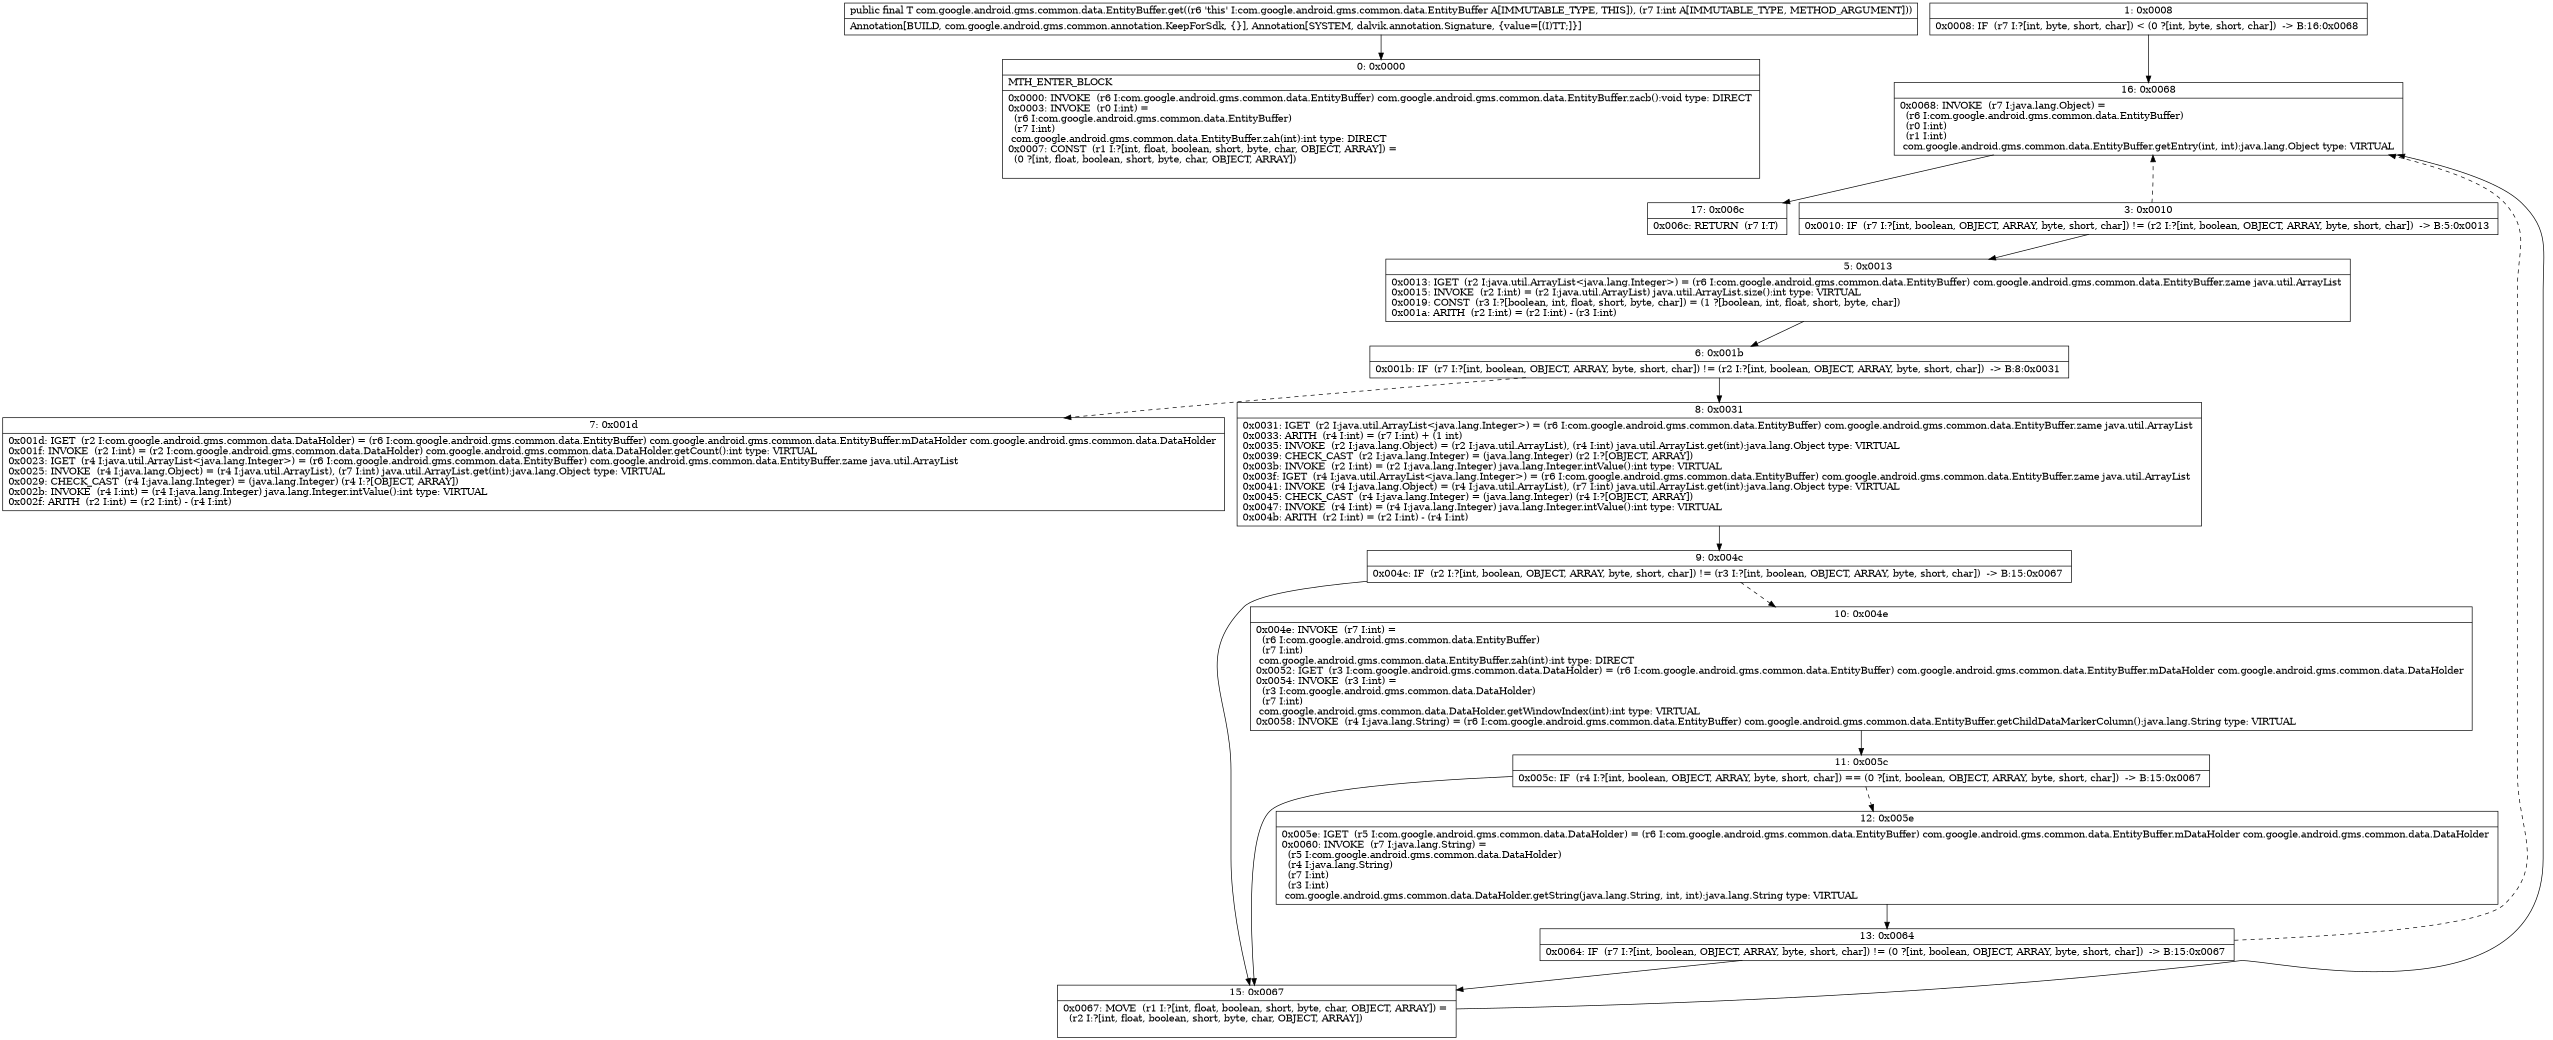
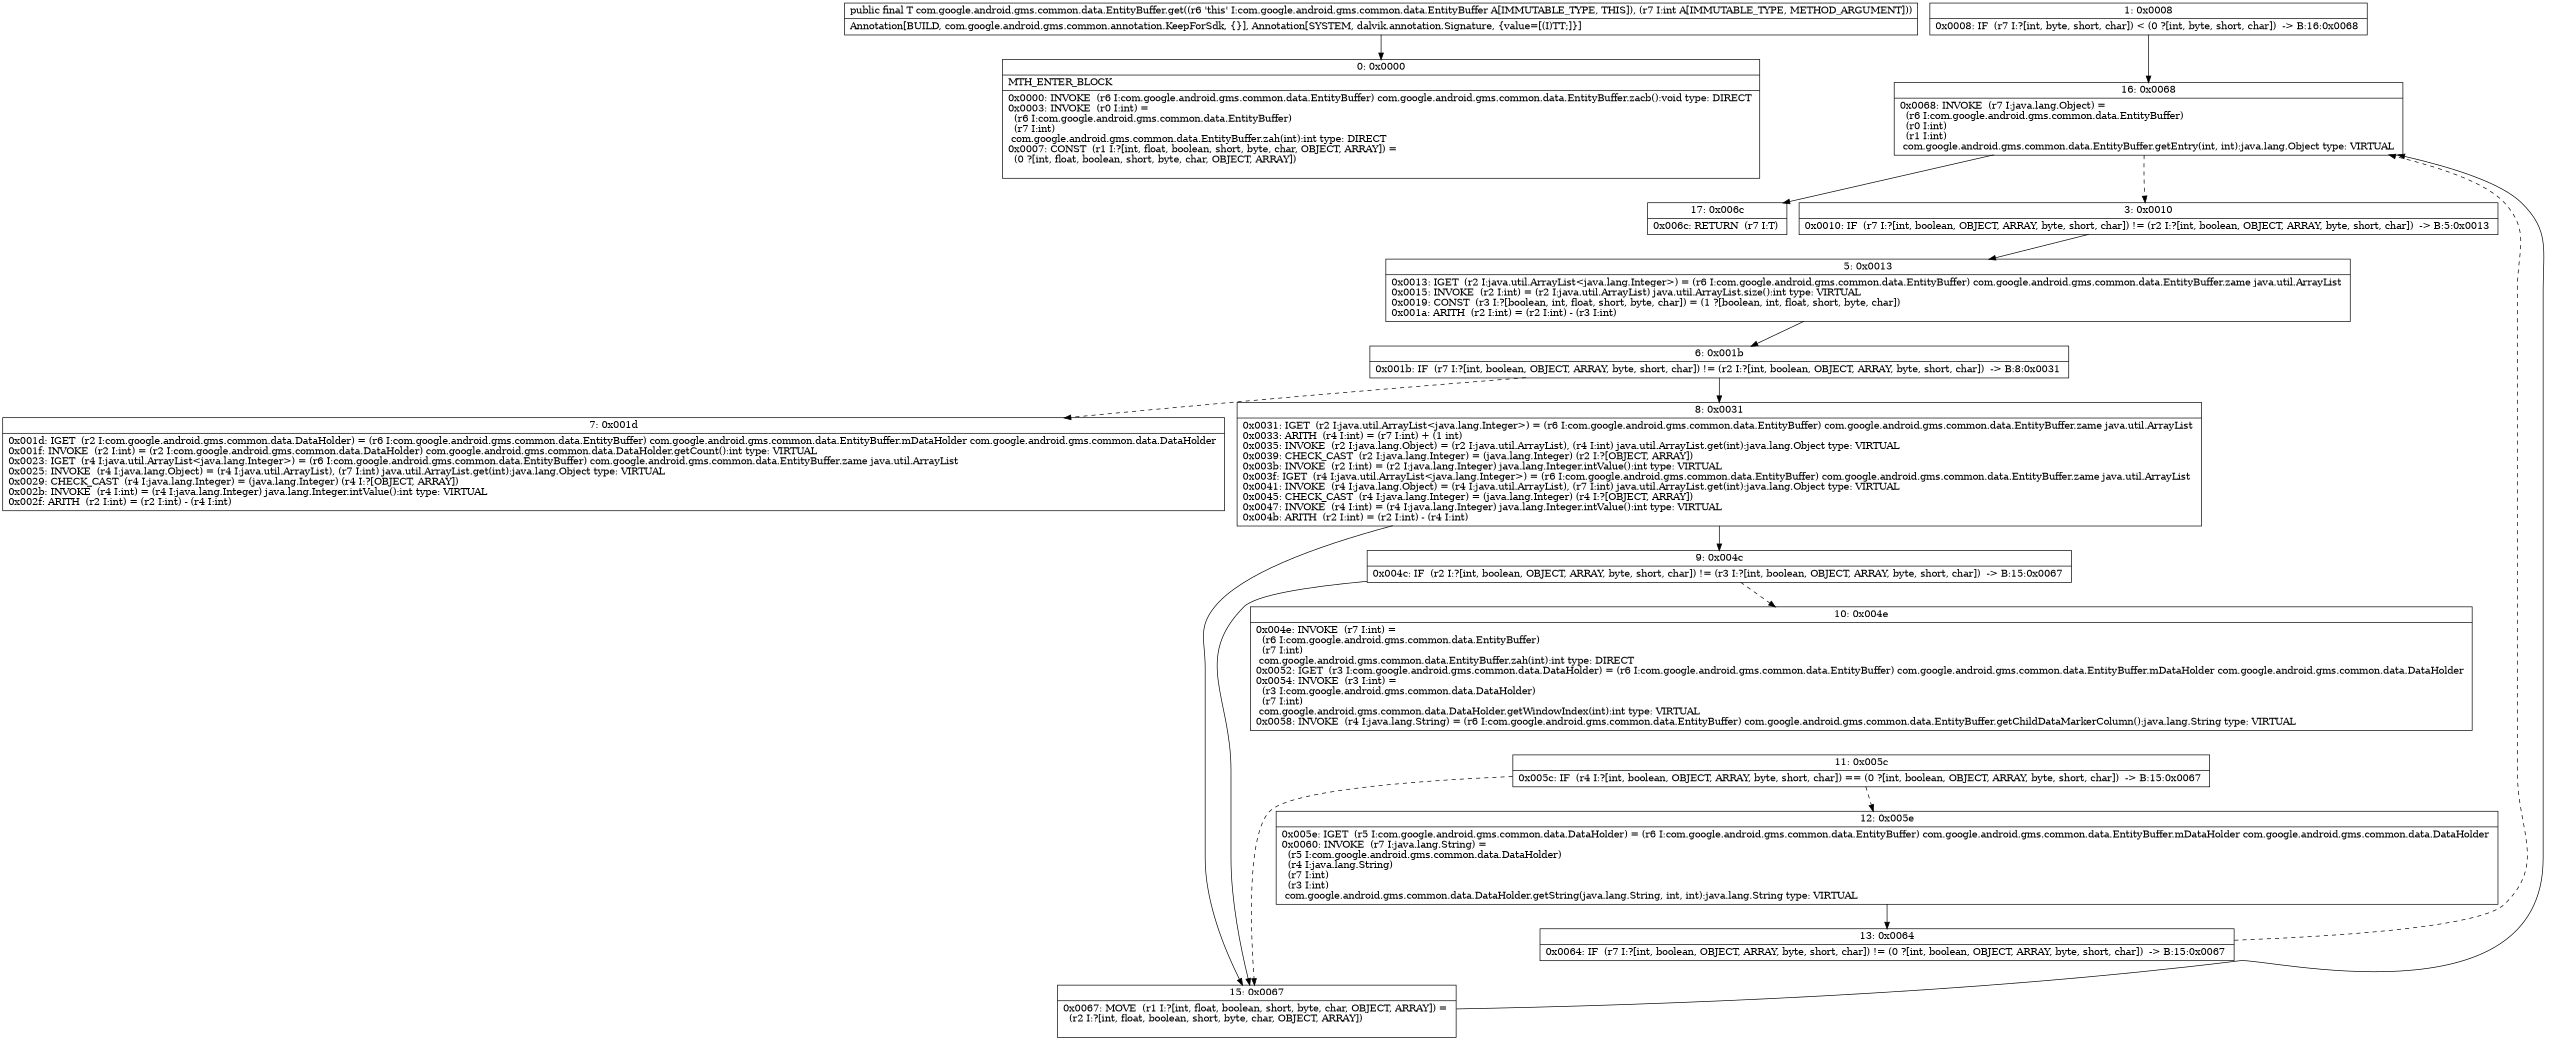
  digraph {
    node [shape=record]
    n1 [label="{0\:\ 0x0000|MTH_ENTER_BLOCK\l|0x0000: INVOKE  (r6 I:com.google.android.gms.common.data.EntityBuffer) com.google.android.gms.common.data.EntityBuffer.zacb():void type: DIRECT \l0x0003: INVOKE  (r0 I:int) = \l  (r6 I:com.google.android.gms.common.data.EntityBuffer)\l  (r7 I:int)\l com.google.android.gms.common.data.EntityBuffer.zah(int):int type: DIRECT \l0x0007: CONST  (r1 I:?[int, float, boolean, short, byte, char, OBJECT, ARRAY]) = \l  (0 ?[int, float, boolean, short, byte, char, OBJECT, ARRAY])\l \l}"]
    n2 [label="{1\:\ 0x0008|0x0008: IF  (r7 I:?[int, byte, short, char]) \< (0 ?[int, byte, short, char])  \-\> B:16:0x0068 \l}"]
    n3 [label="{16\:\ 0x0068|0x0068: INVOKE  (r7 I:java.lang.Object) = \l  (r6 I:com.google.android.gms.common.data.EntityBuffer)\l  (r0 I:int)\l  (r1 I:int)\l com.google.android.gms.common.data.EntityBuffer.getEntry(int, int):java.lang.Object type: VIRTUAL \l}"]
    n4 [label="{17\:\ 0x006c|0x006c: RETURN  (r7 I:T) \l}"]
    n5 [label="{3\:\ 0x0010|0x0010: IF  (r7 I:?[int, boolean, OBJECT, ARRAY, byte, short, char]) != (r2 I:?[int, boolean, OBJECT, ARRAY, byte, short, char])  \-\> B:5:0x0013 \l}"]
    n6 [label="{5\:\ 0x0013|0x0013: IGET  (r2 I:java.util.ArrayList\<java.lang.Integer\>) = (r6 I:com.google.android.gms.common.data.EntityBuffer) com.google.android.gms.common.data.EntityBuffer.zame java.util.ArrayList \l0x0015: INVOKE  (r2 I:int) = (r2 I:java.util.ArrayList) java.util.ArrayList.size():int type: VIRTUAL \l0x0019: CONST  (r3 I:?[boolean, int, float, short, byte, char]) = (1 ?[boolean, int, float, short, byte, char]) \l0x001a: ARITH  (r2 I:int) = (r2 I:int) \- (r3 I:int) \l}"]
    n7 [label="{6\:\ 0x001b|0x001b: IF  (r7 I:?[int, boolean, OBJECT, ARRAY, byte, short, char]) != (r2 I:?[int, boolean, OBJECT, ARRAY, byte, short, char])  \-\> B:8:0x0031 \l}"]
    n8 [label="{7\:\ 0x001d|0x001d: IGET  (r2 I:com.google.android.gms.common.data.DataHolder) = (r6 I:com.google.android.gms.common.data.EntityBuffer) com.google.android.gms.common.data.EntityBuffer.mDataHolder com.google.android.gms.common.data.DataHolder \l0x001f: INVOKE  (r2 I:int) = (r2 I:com.google.android.gms.common.data.DataHolder) com.google.android.gms.common.data.DataHolder.getCount():int type: VIRTUAL \l0x0023: IGET  (r4 I:java.util.ArrayList\<java.lang.Integer\>) = (r6 I:com.google.android.gms.common.data.EntityBuffer) com.google.android.gms.common.data.EntityBuffer.zame java.util.ArrayList \l0x0025: INVOKE  (r4 I:java.lang.Object) = (r4 I:java.util.ArrayList), (r7 I:int) java.util.ArrayList.get(int):java.lang.Object type: VIRTUAL \l0x0029: CHECK_CAST  (r4 I:java.lang.Integer) = (java.lang.Integer) (r4 I:?[OBJECT, ARRAY]) \l0x002b: INVOKE  (r4 I:int) = (r4 I:java.lang.Integer) java.lang.Integer.intValue():int type: VIRTUAL \l0x002f: ARITH  (r2 I:int) = (r2 I:int) \- (r4 I:int) \l}"]
    n9 [label="{8\:\ 0x0031|0x0031: IGET  (r2 I:java.util.ArrayList\<java.lang.Integer\>) = (r6 I:com.google.android.gms.common.data.EntityBuffer) com.google.android.gms.common.data.EntityBuffer.zame java.util.ArrayList \l0x0033: ARITH  (r4 I:int) = (r7 I:int) + (1 int) \l0x0035: INVOKE  (r2 I:java.lang.Object) = (r2 I:java.util.ArrayList), (r4 I:int) java.util.ArrayList.get(int):java.lang.Object type: VIRTUAL \l0x0039: CHECK_CAST  (r2 I:java.lang.Integer) = (java.lang.Integer) (r2 I:?[OBJECT, ARRAY]) \l0x003b: INVOKE  (r2 I:int) = (r2 I:java.lang.Integer) java.lang.Integer.intValue():int type: VIRTUAL \l0x003f: IGET  (r4 I:java.util.ArrayList\<java.lang.Integer\>) = (r6 I:com.google.android.gms.common.data.EntityBuffer) com.google.android.gms.common.data.EntityBuffer.zame java.util.ArrayList \l0x0041: INVOKE  (r4 I:java.lang.Object) = (r4 I:java.util.ArrayList), (r7 I:int) java.util.ArrayList.get(int):java.lang.Object type: VIRTUAL \l0x0045: CHECK_CAST  (r4 I:java.lang.Integer) = (java.lang.Integer) (r4 I:?[OBJECT, ARRAY]) \l0x0047: INVOKE  (r4 I:int) = (r4 I:java.lang.Integer) java.lang.Integer.intValue():int type: VIRTUAL \l0x004b: ARITH  (r2 I:int) = (r2 I:int) \- (r4 I:int) \l}"]
    n10 [label="{9\:\ 0x004c|0x004c: IF  (r2 I:?[int, boolean, OBJECT, ARRAY, byte, short, char]) != (r3 I:?[int, boolean, OBJECT, ARRAY, byte, short, char])  \-\> B:15:0x0067 \l}"]
    n11 [label="{10\:\ 0x004e|0x004e: INVOKE  (r7 I:int) = \l  (r6 I:com.google.android.gms.common.data.EntityBuffer)\l  (r7 I:int)\l com.google.android.gms.common.data.EntityBuffer.zah(int):int type: DIRECT \l0x0052: IGET  (r3 I:com.google.android.gms.common.data.DataHolder) = (r6 I:com.google.android.gms.common.data.EntityBuffer) com.google.android.gms.common.data.EntityBuffer.mDataHolder com.google.android.gms.common.data.DataHolder \l0x0054: INVOKE  (r3 I:int) = \l  (r3 I:com.google.android.gms.common.data.DataHolder)\l  (r7 I:int)\l com.google.android.gms.common.data.DataHolder.getWindowIndex(int):int type: VIRTUAL \l0x0058: INVOKE  (r4 I:java.lang.String) = (r6 I:com.google.android.gms.common.data.EntityBuffer) com.google.android.gms.common.data.EntityBuffer.getChildDataMarkerColumn():java.lang.String type: VIRTUAL \l}"]
    n12 [label="{15\:\ 0x0067|0x0067: MOVE  (r1 I:?[int, float, boolean, short, byte, char, OBJECT, ARRAY]) = \l  (r2 I:?[int, float, boolean, short, byte, char, OBJECT, ARRAY])\l \l}"]
    n13 [label="{11\:\ 0x005c|0x005c: IF  (r4 I:?[int, boolean, OBJECT, ARRAY, byte, short, char]) == (0 ?[int, boolean, OBJECT, ARRAY, byte, short, char])  \-\> B:15:0x0067 \l}"]
    n14 [label="{12\:\ 0x005e|0x005e: IGET  (r5 I:com.google.android.gms.common.data.DataHolder) = (r6 I:com.google.android.gms.common.data.EntityBuffer) com.google.android.gms.common.data.EntityBuffer.mDataHolder com.google.android.gms.common.data.DataHolder \l0x0060: INVOKE  (r7 I:java.lang.String) = \l  (r5 I:com.google.android.gms.common.data.DataHolder)\l  (r4 I:java.lang.String)\l  (r7 I:int)\l  (r3 I:int)\l com.google.android.gms.common.data.DataHolder.getString(java.lang.String, int, int):java.lang.String type: VIRTUAL \l}"]
    n15 [label="{13\:\ 0x0064|0x0064: IF  (r7 I:?[int, boolean, OBJECT, ARRAY, byte, short, char]) != (0 ?[int, boolean, OBJECT, ARRAY, byte, short, char])  \-\> B:15:0x0067 \l}"]
    n16 [label="{public final T com.google.android.gms.common.data.EntityBuffer.get((r6 'this' I:com.google.android.gms.common.data.EntityBuffer A[IMMUTABLE_TYPE, THIS]), (r7 I:int A[IMMUTABLE_TYPE, METHOD_ARGUMENT]))  | Annotation[BUILD, com.google.android.gms.common.annotation.KeepForSdk, \{\}], Annotation[SYSTEM, dalvik.annotation.Signature, \{value=[(I)TT;]\}]\l}"]
    n2 -> n3
    n3 -> n4
-   n5 -> n3 [style=dashed]
+   n3 -> n5 [style=dashed]
    n5 -> n6
    n6 -> n7
    n7 -> n8 [style=dashed]
    n7 -> n9
    n9 -> n10
    n10 -> n11 [style=dashed]
    n10 -> n12
-   n11 -> n13
    n12 -> n3
-   n13 -> n12
+   n13 -> n12 [style=dashed]
    n13 -> n14 [style=dashed]
    n14 -> n15
    n15 -> n3 [style=dashed]
-   n15 -> n12
+   n9 -> n12
    n16 -> n1
  }
